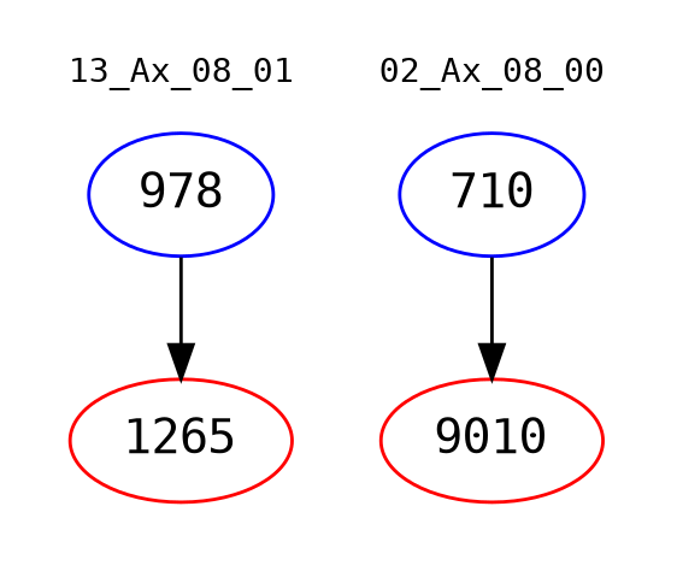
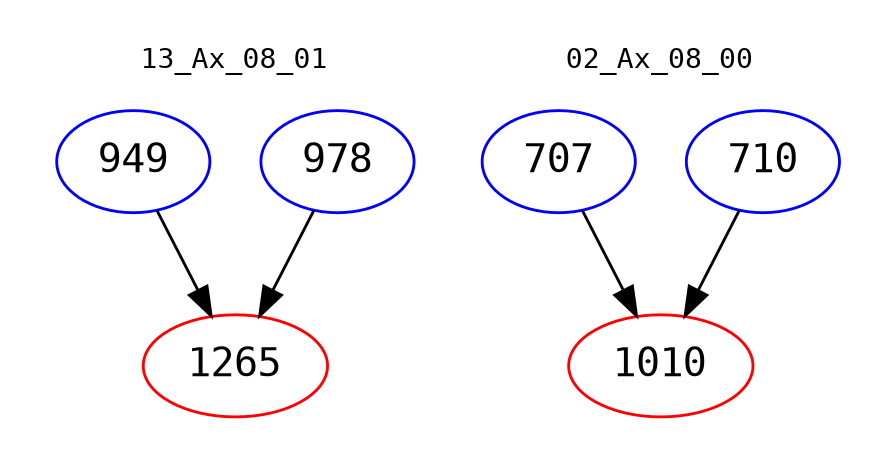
  digraph {
    fontname="DejaVu Sans Mono"
    node [color=blue fontname="DejaVu Sans Mono"]
    edge [color=black fontname="DejaVu Sans Mono"]
    n1 [label=978]
+   n2 [label=949]
    n3 [color=red label=1265]
    n4 [label=710]
-   n6 [color=red label=9010]
+   n5 [label=707]
+   n6 [color=red label=1010]
    subgraph cluster_1 {
      color=white
      fontsize=10
      label="13_Ax_08_01"
      n1
+     n2
      n3
    }
    subgraph cluster_2 {
      color=white
      fontsize=10
      label="02_Ax_08_00"
      n4
+     n5
      n6
    }
    n1 -> n3
+   n2 -> n3
    n4 -> n6
+   n5 -> n6
  }
